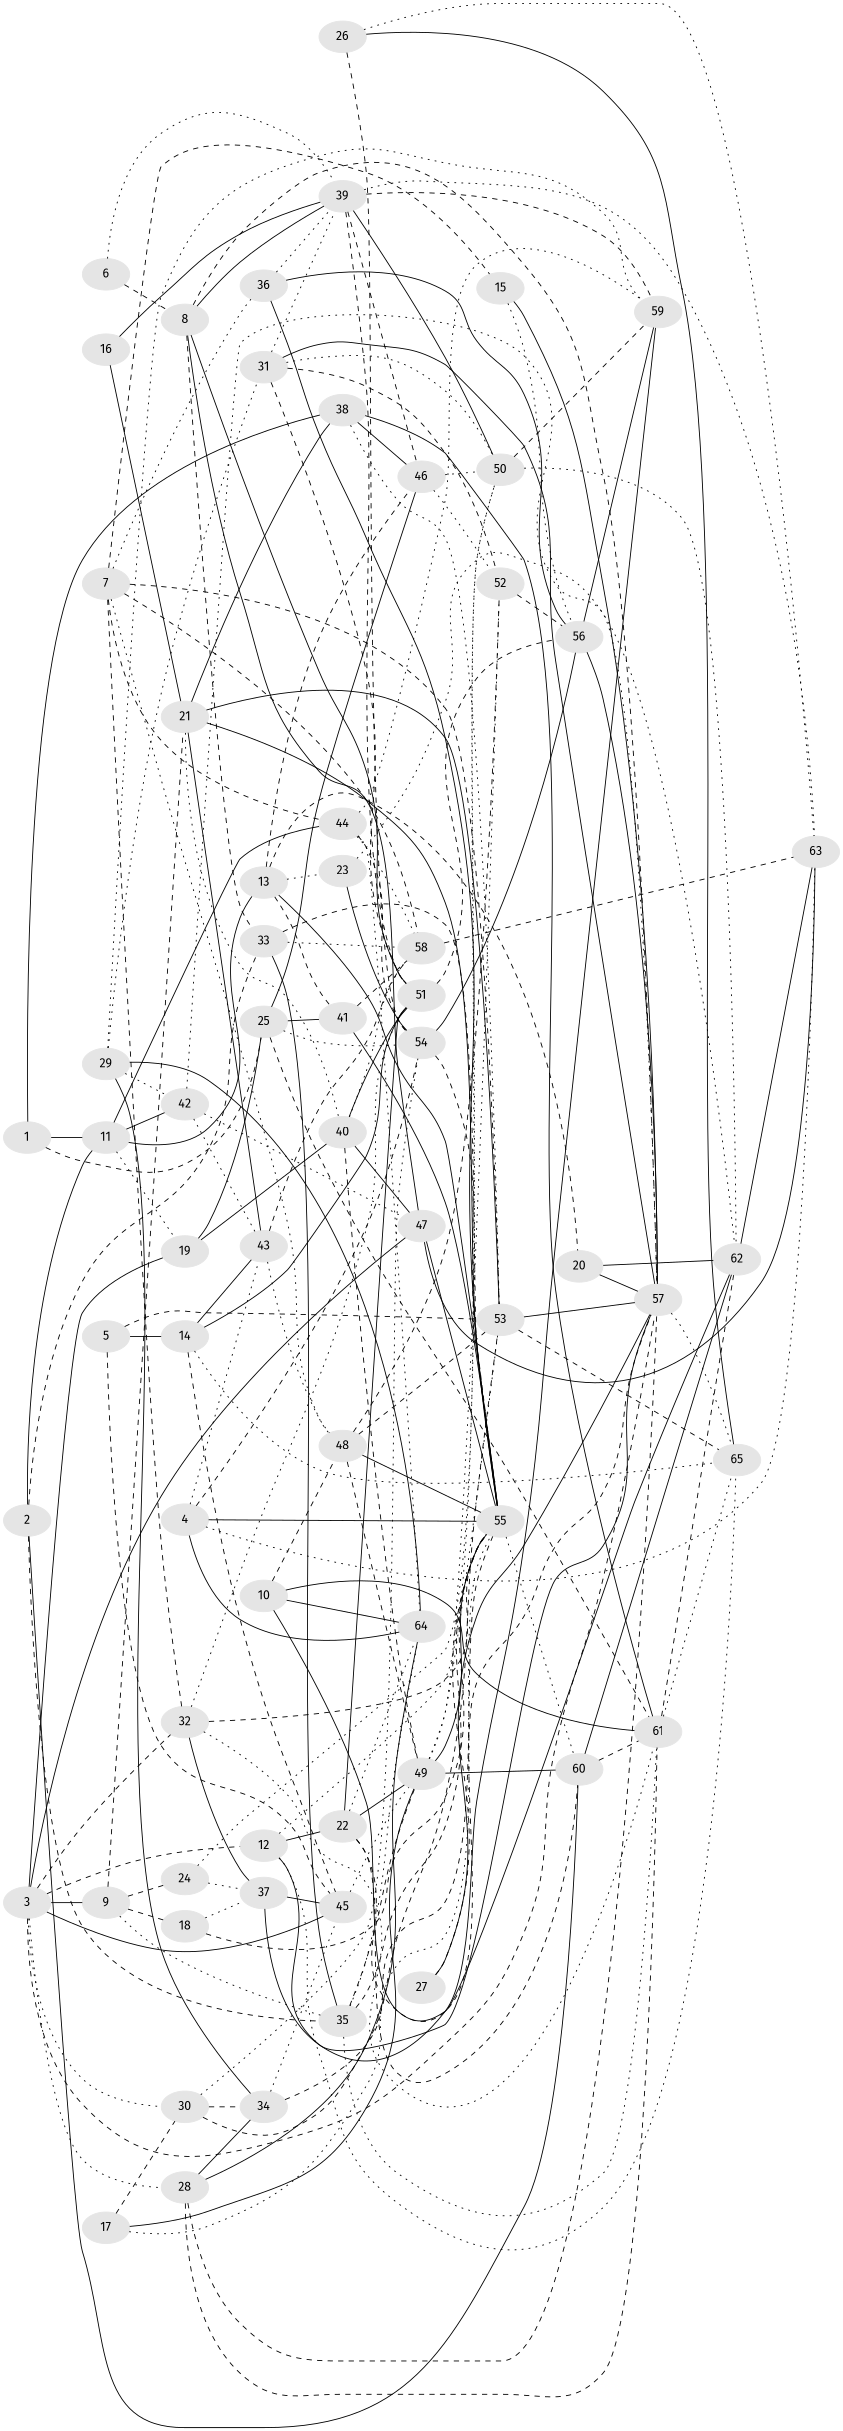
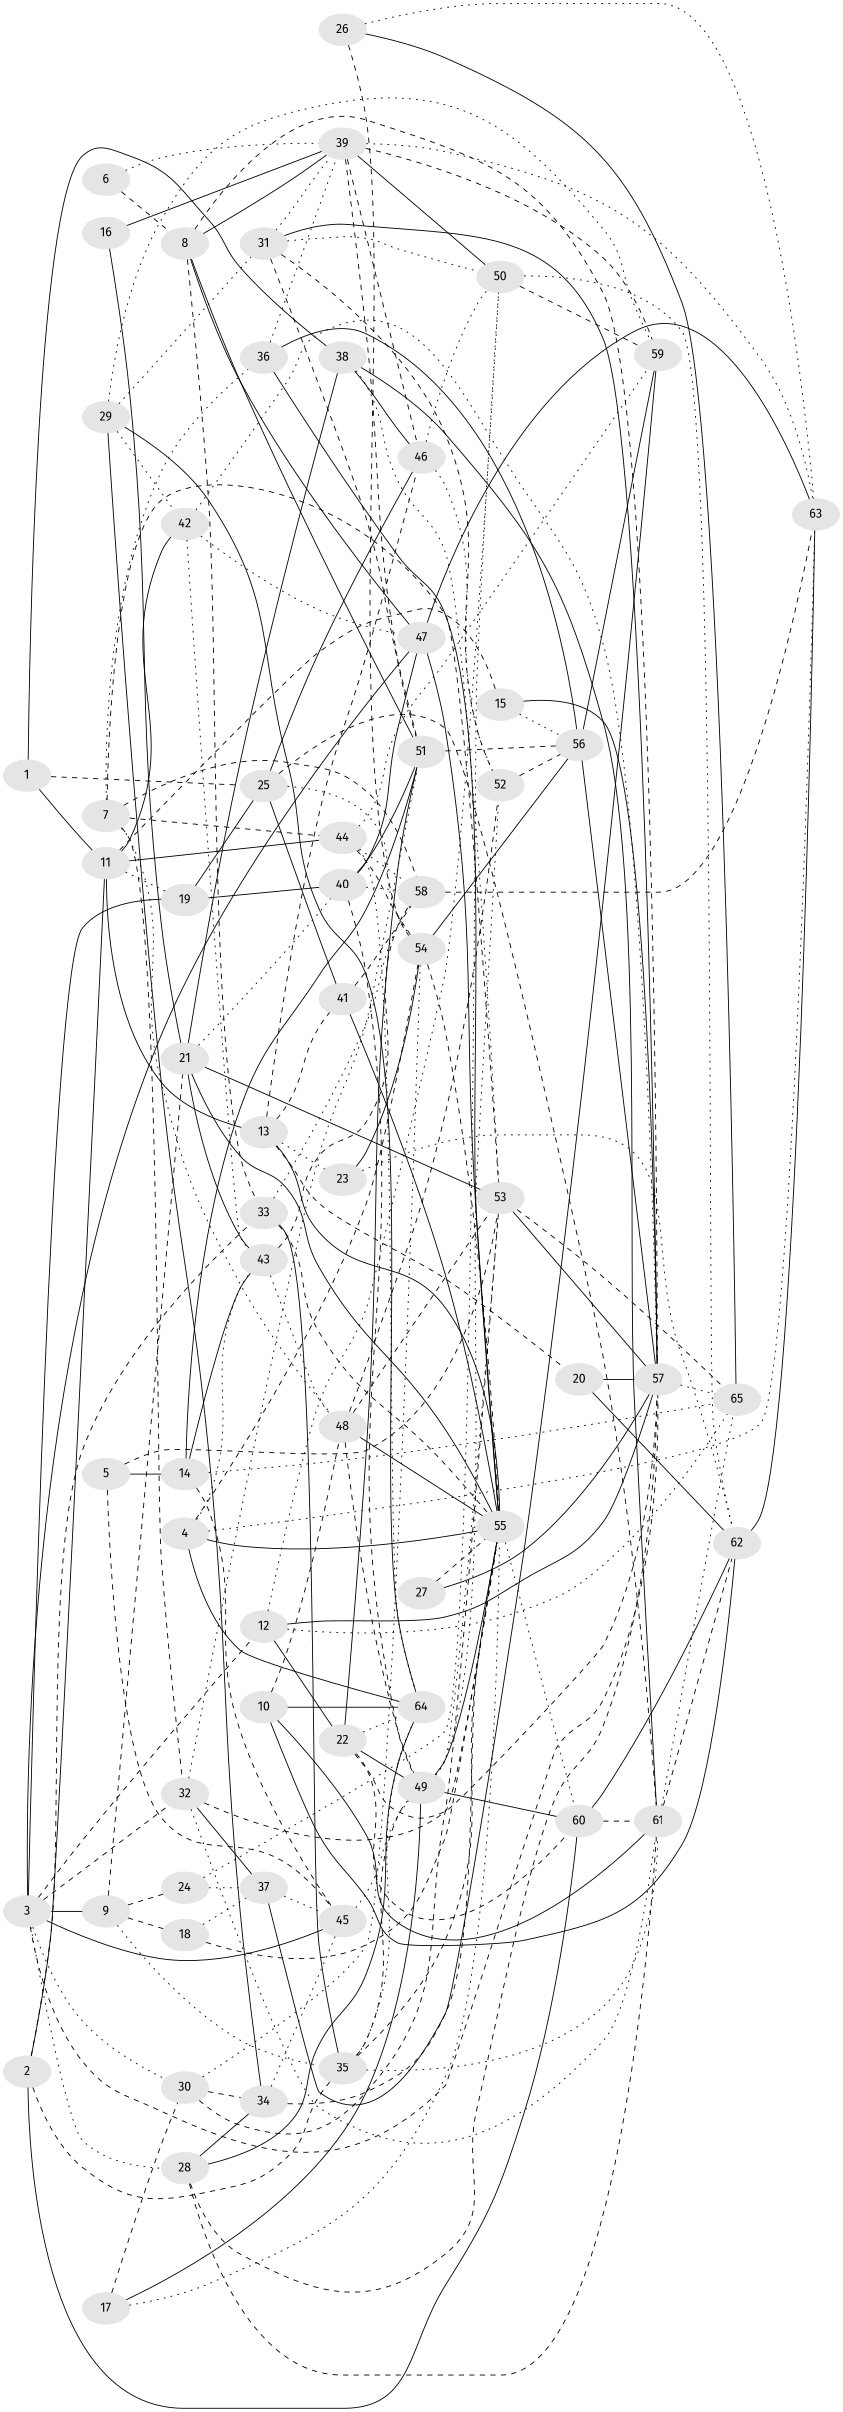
  graph {
    fontname="Fira Sans"
    rankdir=LR
    node [color=gray90 fontname="Fira Sans" style=filled]
    edge [fontname="Fira Sans" style=solid weight=1.0]
    1
    11
    25
    38
    19
    44
    13
    15
    42
    54
    61
    41
    46
    53
    2
    33
    35
    60
    55
    58
    64
    49
    62
    3
    9
    12
    28
    30
    32
    45
    47
    57
    18
    21
    24
    22
    50
    65
    40
    34
    51
    37
    63
    4
    43
    48
    56
    5
    14
    6
    8
    39
    59
    7
    36
    52
    10
    20
    23
    16
    17
    26
    27
    29
    31
    1 -- 11
    1 -- 25 [style=dashed]
    1 -- 38
    11 -- 19 [style=dotted]
    11 -- 44
    11 -- 13
-   7 -- 15 [style=dashed]
+   11 -- 15 [style=dashed]
    11 -- 42
    25 -- 54 [style=dotted]
    25 -- 61 [style=dashed]
    25 -- 41
    25 -- 46
    38 -- 61
    38 -- 46
    38 -- 53 [style=dotted]
    19 -- 25
    19 -- 40
    44 -- 54 [style=dashed]
    44 -- 58 [style=dotted]
    44 -- 64 [style=dotted]
    44 -- 59 [style=dotted]
    13 -- 41 [style=dashed]
    13 -- 46 [style=dashed]
    13 -- 55
    13 -- 20 [style=dashed]
    13 -- 23 [style=dotted]
    15 -- 57
    15 -- 56 [style=dotted]
    42 -- 47 [style=dotted]
    42 -- 57 [style=dotted]
    42 -- 43 [style=dotted]
    54 -- 55 [style=dashed]
    54 -- 56
    61 -- 62 [style=dashed]
    61 -- 65 [style=dotted]
    41 -- 55 [weight=2.0]
    41 -- 58 [style=dashed]
    46 -- 50 [style=dotted]
    46 -- 52 [style=dotted]
    53 -- 57
    53 -- 65 [style=dashed]
    2 -- 11
    2 -- 33 [style=dashed]
    2 -- 35 [style=dashed]
    2 -- 60
    33 -- 35
    33 -- 55 [style=dashed]
    33 -- 58 [style=dotted]
    35 -- 61 [style=dotted]
    35 -- 55 [style=dashed]
    35 -- 64 [style=dotted]
    35 -- 49 [style=dashed]
    60 -- 61 [style=dashed]
    60 -- 62
    55 -- 60 [style=dotted]
    58 -- 63 [style=dashed]
    49 -- 53 [style=dotted]
    49 -- 60
    49 -- 55
    49 -- 52 [style=dotted]
    62 -- 63
    3 -- 19
    3 -- 9
    3 -- 12 [style=dashed]
    3 -- 28 [style=dotted]
    3 -- 30 [style=dotted]
    3 -- 32 [style=dashed]
    3 -- 45
    3 -- 47
    3 -- 57 [style=dashed]
    9 -- 35 [style=dotted]
    9 -- 18 [style=dashed]
    9 -- 21 [style=dashed]
    9 -- 24 [style=dashed]
    12 -- 57
    12 -- 22
    12 -- 50 [style=dotted]
    12 -- 65 [style=dotted]
    28 -- 61 [style=dashed]
    28 -- 64
    28 -- 57 [style=dashed]
    28 -- 34
    30 -- 54 [style=dotted]
    30 -- 53 [style=dashed]
    30 -- 34 [style=dashed]
    32 -- 61 [style=dotted]
    32 -- 55 [style=dashed]
    32 -- 51 [style=dotted]
    32 -- 37
    45 -- 49 [style=dotted]
    47 -- 55
    47 -- 63
    57 -- 65 [style=dotted]
    18 -- 55 [style=dashed]
    18 -- 37 [style=dotted]
    21 -- 38
    21 -- 53
    21 -- 55
    21 -- 40 [style=dotted]
    21 -- 43
    24 -- 50 [style=dotted]
    24 -- 37 [style=dotted]
    22 -- 60 [style=dashed]
    22 -- 64 [style=dotted]
    22 -- 49
    22 -- 57 [style=dashed]
    22 -- 51
    50 -- 62 [style=dotted]
    50 -- 59 [style=dashed]
    40 -- 58 [style=dotted]
    40 -- 49 [style=dashed]
    40 -- 47
    40 -- 51
    34 -- 55 [style=dashed]
    34 -- 45 [style=dotted]
    51 -- 56 [style=dashed weight=2.0]
-   37 -- 45
+   37 -- 45 [style=dotted]
    37 -- 59
    4 -- 54 [style=dashed]
    4 -- 55
    4 -- 64
    4 -- 63 [style=dotted]
    4 -- 43 [style=dotted]
    43 -- 58 [style=dashed]
    43 -- 48 [style=dotted]
    48 -- 53 [style=dashed]
    48 -- 55
    48 -- 49 [style=dashed]
    48 -- 52 [style=dashed]
    56 -- 57
    56 -- 59
    5 -- 53 [style=dashed]
    5 -- 45 [style=dashed]
    5 -- 14
    14 -- 45 [style=dashed]
    14 -- 65 [style=dotted]
    14 -- 51
    14 -- 43
    6 -- 8 [style=dashed]
    6 -- 39 [style=dotted]
    8 -- 33 [style=dashed]
    8 -- 47
    8 -- 57 [style=dashed]
    8 -- 51
    8 -- 39
    39 -- 46 [style=dashed weight=2.0]
    39 -- 50
    39 -- 51 [style=dashed]
    39 -- 63 [style=dotted]
    39 -- 59 [style=dashed]
    7 -- 44 [style=dashed]
    7 -- 53 [style=dashed]
    7 -- 58 [style=dashed]
    7 -- 32 [style=dashed]
    7 -- 48 [style=dotted]
    7 -- 36 [style=dotted]
    36 -- 55
    36 -- 56
    36 -- 39 [style=dotted]
    52 -- 56 [style=dashed]
    10 -- 61
    10 -- 64
    10 -- 62
    10 -- 48 [style=dashed]
    20 -- 62
    20 -- 57
    23 -- 54
    23 -- 62 [style=dotted]
    16 -- 21
    16 -- 39
    17 -- 55 [style=dotted]
    17 -- 49
    17 -- 30 [style=dashed]
    26 -- 54 [style=dashed]
    26 -- 65
    26 -- 63 [style=dotted]
    27 -- 55 [style=dashed]
    27 -- 57
    29 -- 42 [style=dotted]
    29 -- 64
    29 -- 34
    29 -- 59 [style=dotted]
    29 -- 31 [style=dotted]
    31 -- 57
    31 -- 50 [style=dotted]
    31 -- 51 [style=dashed]
    31 -- 39 [style=dotted]
    31 -- 52 [style=dashed]
  }
